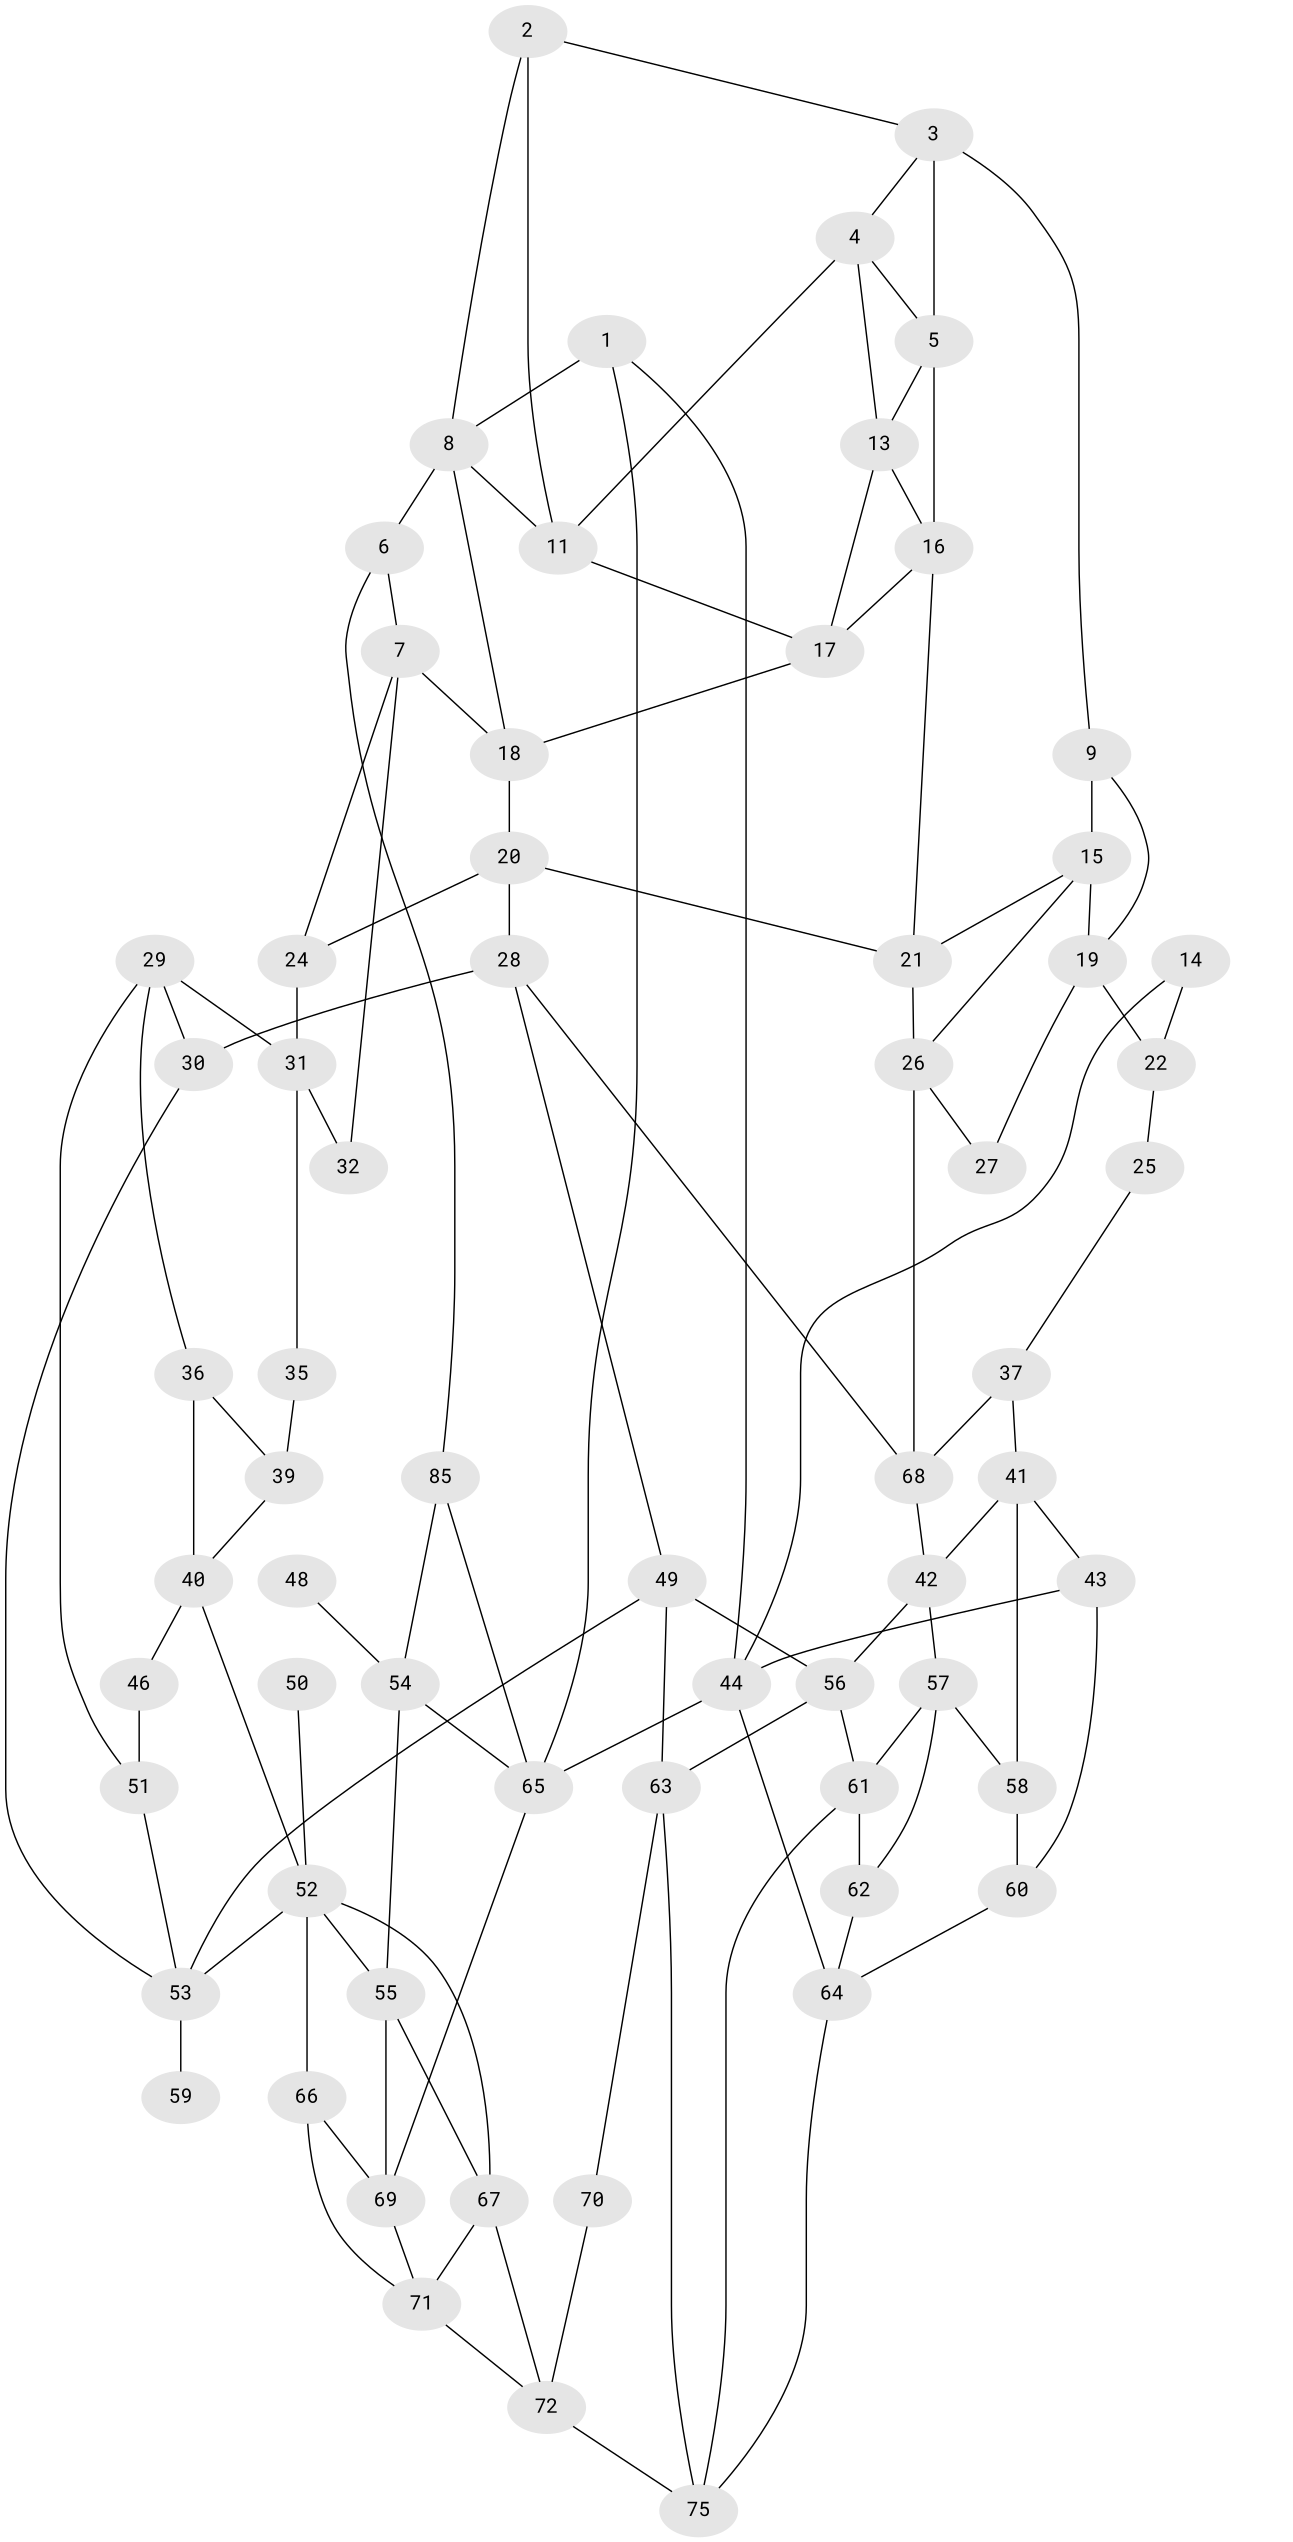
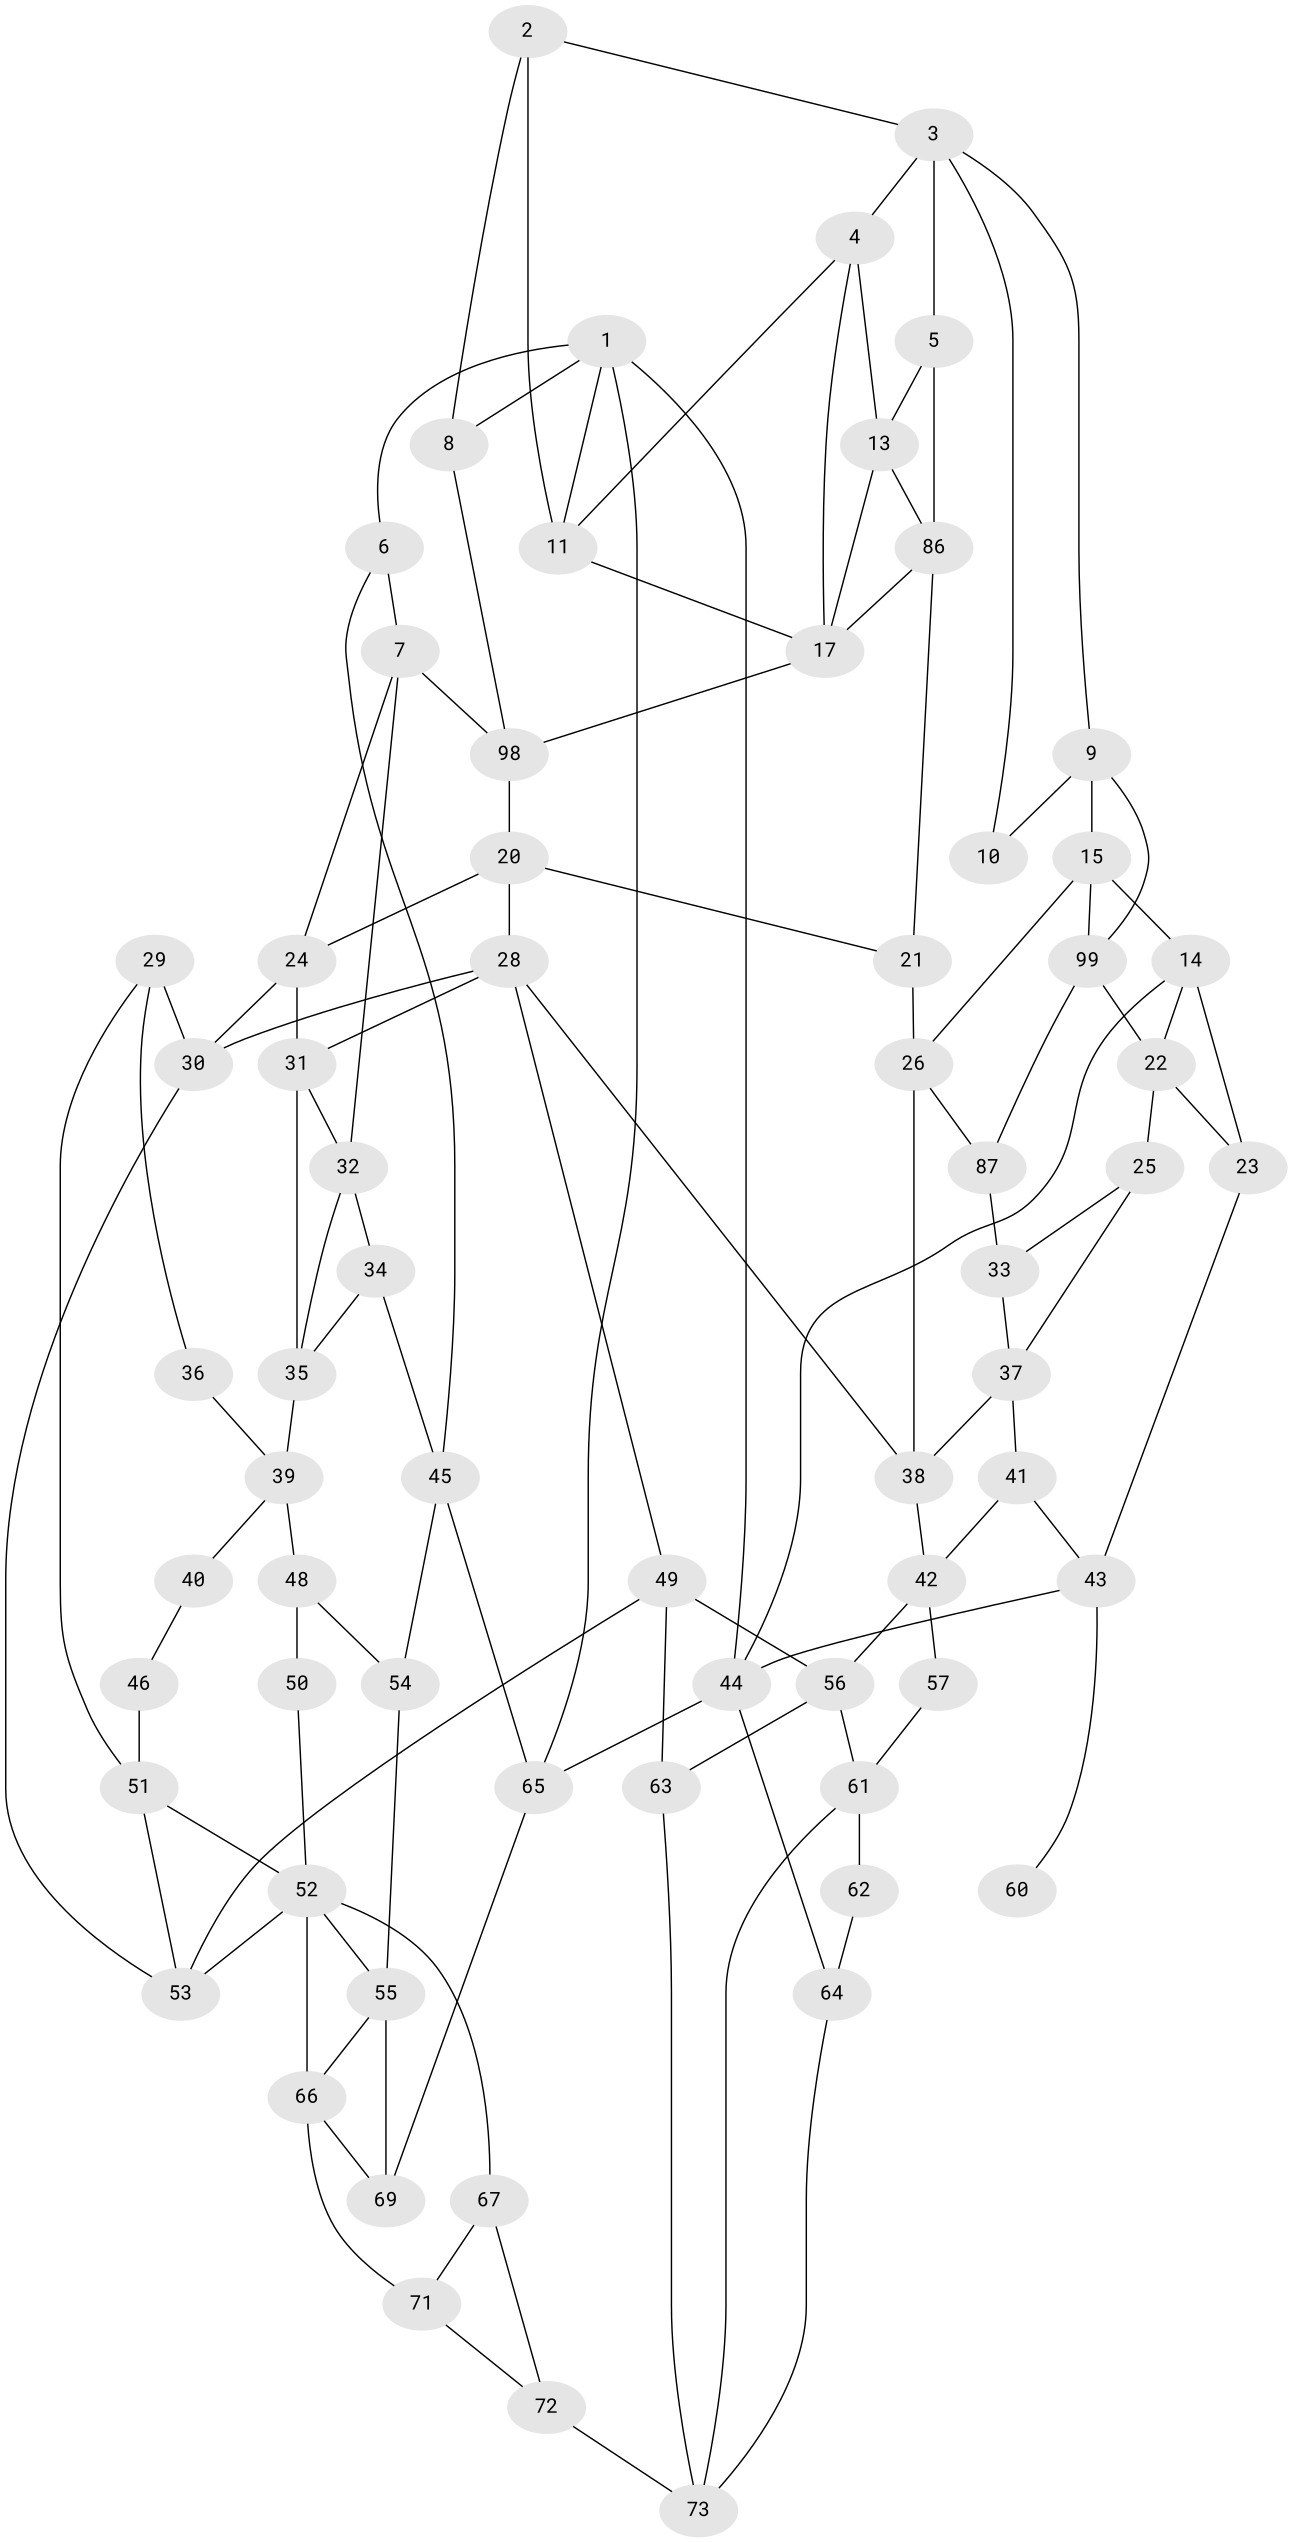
  graph {
    fontname="Roboto Mono"
    node [color=gray90 fontname="Roboto Mono" style=filled]
    edge [fontname="Roboto Mono" weight=1.0]
    1
    6
    8
    44
    65
    7
-   45 [label=85]
+   45
    11
-   18
+   18 [label=98]
    64
    69
    2
    3
    4
    5
    9
+   10
    17
    13
-   16
+   16 [label=86]
    15
-   19
+   19 [label=99]
    21
    24
    32
    54
    20
    30
    31
    35
+   34
    26
    22
-   27
+   27 [label=87]
    14
+   23
    25
    43
-   38 [label=68]
+   38
    28
+   33
    49
    37
    60
    53
    41
    42
    56
    63
    29
    36
    51
    39
    40
    52
-   59
    48
    46
-   58
    57
    50
    61
    62
-   73 [label=75]
+   73
    55
-   70
    66
    67
    71
    72
-   8 -- 6
+   1 -- 6
    1 -- 8
    1 -- 44
    1 -- 65
    6 -- 7
    6 -- 45
-   8 -- 11
+   1 -- 11
    8 -- 18
    44 -- 65
    44 -- 64
    65 -- 69
    7 -- 18
    7 -- 24
    7 -- 32
    45 -- 65
    45 -- 54
    11 -- 17
    18 -- 20
    64 -- 73
-   69 -- 71
    2 -- 8
    2 -- 11
    2 -- 3
    3 -- 4
    3 -- 5
    3 -- 9
+   3 -- 10
    4 -- 11
-   4 -- 5
+   4 -- 17
    4 -- 13
    5 -- 13
    5 -- 16
+   9 -- 10
    9 -- 15
    9 -- 19
    17 -- 18
    13 -- 17
    13 -- 16
    16 -- 17
    16 -- 21
    15 -- 19
-   15 -- 21
+   15 -- 14
    15 -- 26
    19 -- 22
    19 -- 27
    21 -- 26
+   24 -- 30
    24 -- 31
-   54 -- 65
+   32 -- 35
+   32 -- 34
    54 -- 55
    20 -- 21
    20 -- 24
    20 -- 28
    30 -- 53
    31 -- 32
    31 -- 35
    35 -- 39
+   34 -- 45
+   34 -- 35
    26 -- 27
    26 -- 38
+   22 -- 23
    22 -- 25
+   27 -- 33 [weight=2.0]
    14 -- 44
    14 -- 22
+   14 -- 23
+   23 -- 43
+   25 -- 33
    25 -- 37
    43 -- 44
    43 -- 60
    38 -- 42
    28 -- 30
    28 -- 38
    28 -- 49
+   33 -- 37
    49 -- 53
    49 -- 56
    49 -- 63
    37 -- 38
    37 -- 41
-   60 -- 64
-   53 -- 59 [weight=2.0]
    41 -- 43
    41 -- 42
-   41 -- 58
    42 -- 56
    42 -- 57
    56 -- 63
    56 -- 61
    63 -- 73
-   63 -- 70
    29 -- 30
-   29 -- 31
+   28 -- 31
    29 -- 36
    29 -- 51
    36 -- 39
-   36 -- 40
    51 -- 53
-   40 -- 52
+   51 -- 52
    39 -- 40
+   39 -- 48
    40 -- 46 [weight=2.0]
    52 -- 53
    52 -- 55
    52 -- 66
    52 -- 67
    48 -- 54
+   48 -- 50 [weight=2.0]
    46 -- 51
-   58 -- 60 [weight=2.0]
-   57 -- 58
    57 -- 61
-   57 -- 62
    50 -- 52
    61 -- 62
    61 -- 73
    62 -- 64
    55 -- 69
-   55 -- 67
-   70 -- 72
+   55 -- 66
    66 -- 69
    66 -- 71
    67 -- 71
    67 -- 72
    71 -- 72
    72 -- 73
  }
